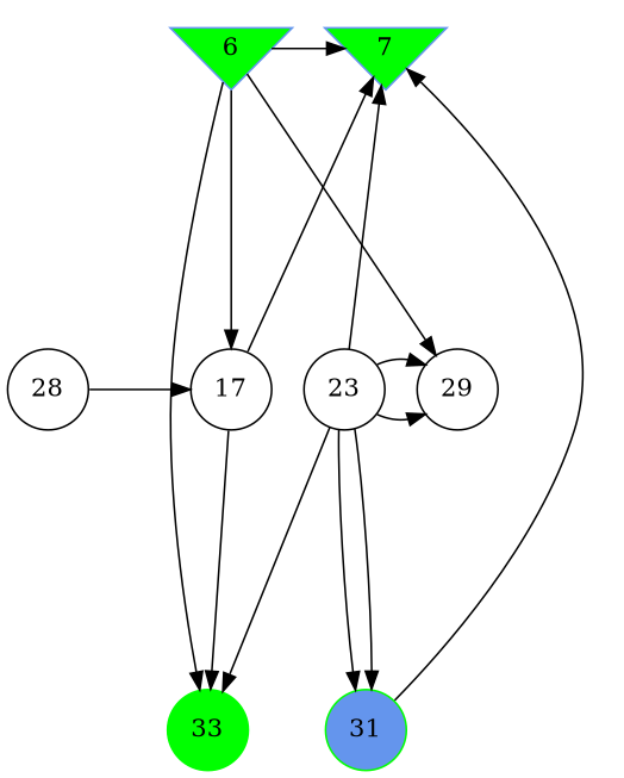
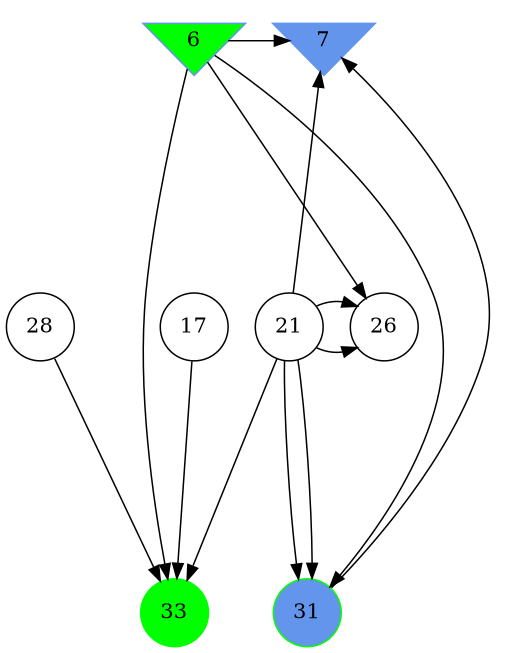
  digraph {
    ranksep=2.0
    node [color=black shape=circle]
    6 [color=cornflowerblue fillcolor=green shape=invtriangle style=filled]
-   7 [color=cornflowerblue shape=invtriangle style=filled fillcolor=green]
+   7 [color=cornflowerblue shape=invtriangle style=filled]
    17
-   21 [label=23]
-   26 [label=29]
+   21
+   26
    28
    n7 [color=green label=33 style=filled]
    31 [color=green fillcolor=cornflowerblue style=filled]
    subgraph sub_1 {
      rank=same
      6
      7
    }
    subgraph sub_2 {
      rank=same
      17
      21
      26
      28
    }
    subgraph sub_3 {
      rank=same
      n7
      31
    }
    6 -> 7
    6 -> 26
    6 -> n7
-   6 -> 17
-   17 -> 7
+   6 -> 31
    17 -> n7
    21 -> 7
    21 -> 26
    21 -> 26
    21 -> n7
    21 -> 31
    21 -> 31
-   28 -> 17
+   28 -> n7
    31 -> 7
  }
